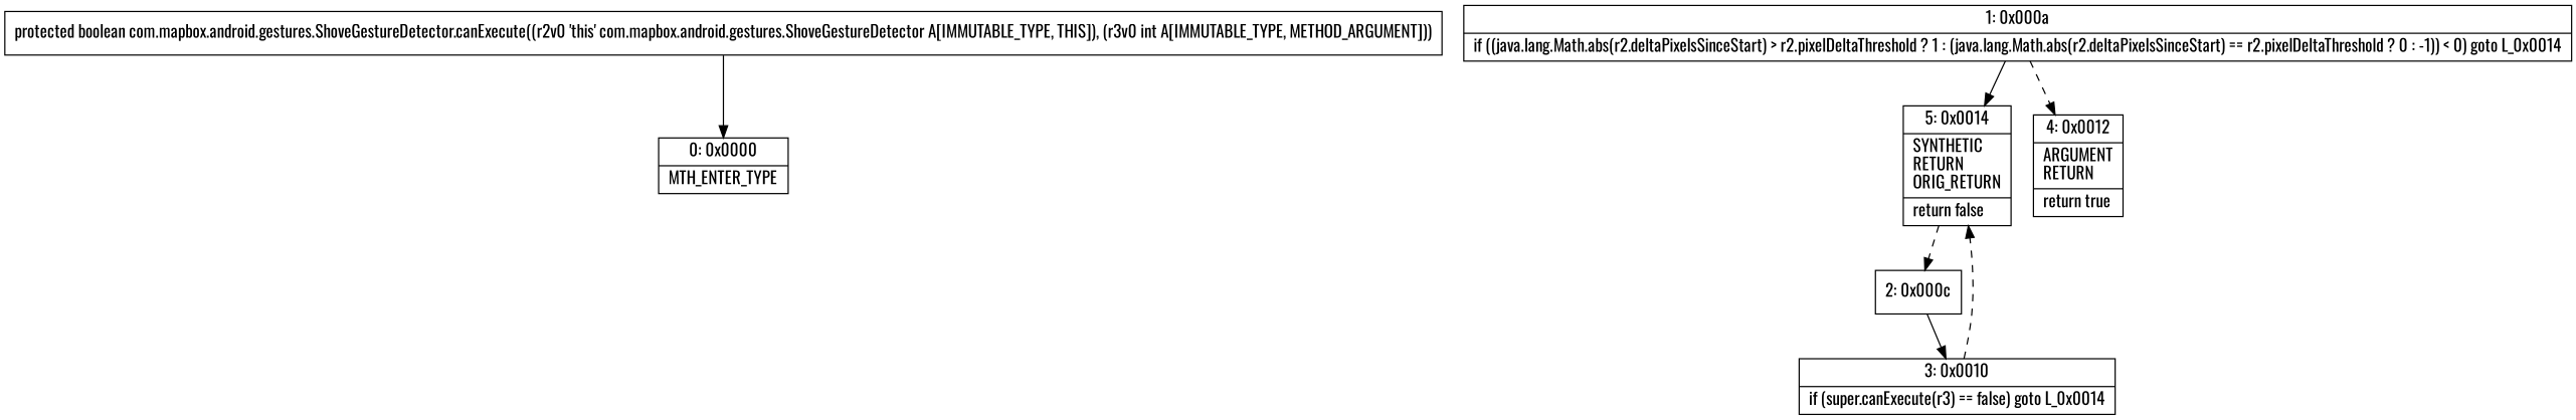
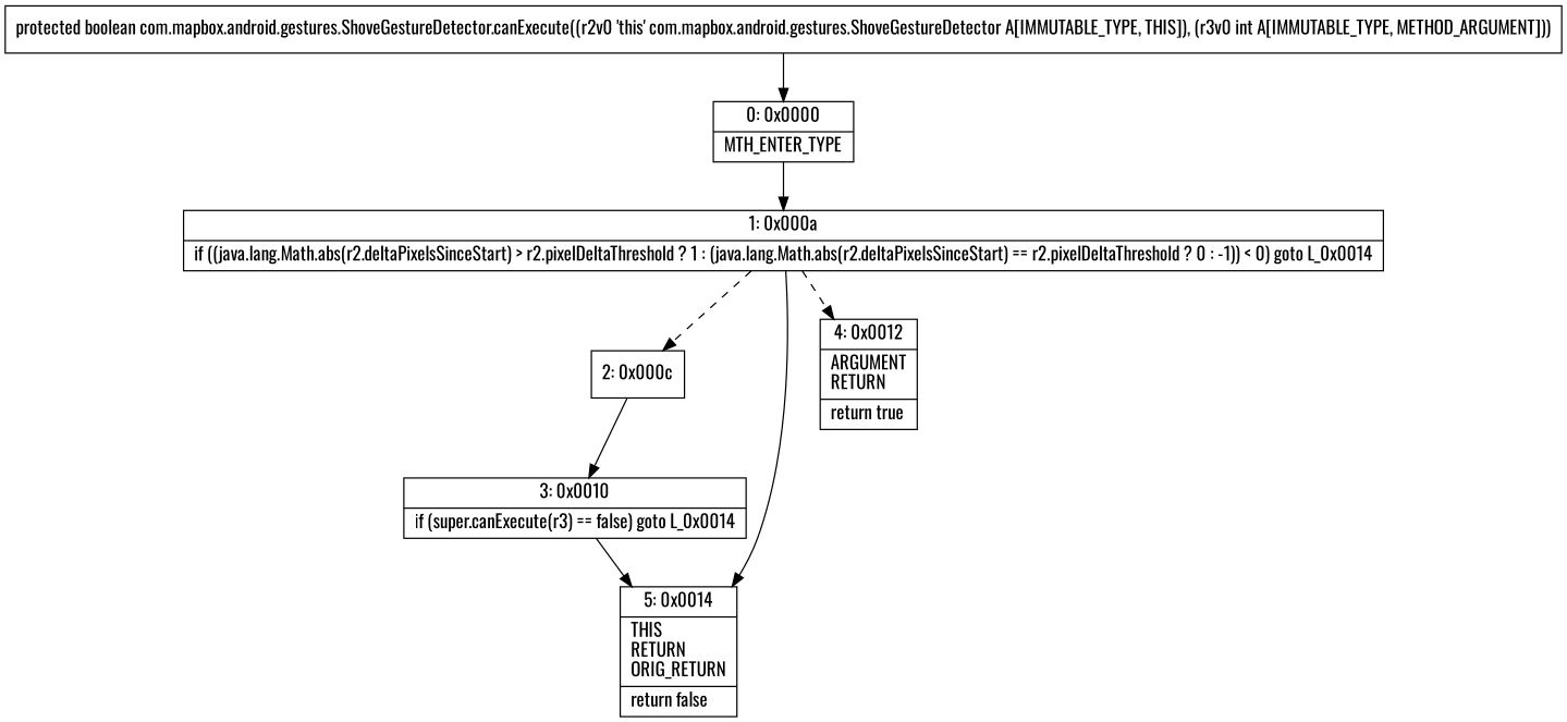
  digraph {
    fontname=Oswald
    node [fontname=Oswald shape=record]
    edge [fontname=Oswald]
    n1 [label="{0\:\ 0x0000|MTH_ENTER_TYPE\l}"]
    n2 [label="{1\:\ 0x000a|if ((java.lang.Math.abs(r2.deltaPixelsSinceStart) \> r2.pixelDeltaThreshold ? 1 : (java.lang.Math.abs(r2.deltaPixelsSinceStart) == r2.pixelDeltaThreshold ? 0 : \-1)) \< 0) goto L_0x0014\l}"]
    n3 [label="{2\:\ 0x000c}"]
-   n4 [label="{5\:\ 0x0014|SYNTHETIC\lRETURN\lORIG_RETURN\l|return false\l}"]
+   n4 [label="{5\:\ 0x0014|THIS\lRETURN\lORIG_RETURN\l|return false\l}"]
    n5 [label="{4\:\ 0x0012|ARGUMENT\lRETURN\l|return true\l}"]
    n6 [label="{3\:\ 0x0010|if (super.canExecute(r3) == false) goto L_0x0014\l}"]
    n7 [label="{protected boolean com.mapbox.android.gestures.ShoveGestureDetector.canExecute((r2v0 'this' com.mapbox.android.gestures.ShoveGestureDetector A[IMMUTABLE_TYPE, THIS]), (r3v0 int A[IMMUTABLE_TYPE, METHOD_ARGUMENT])) }"]
-   n4 -> n3 [style=dashed]
+   n1 -> n2
+   n2 -> n3 [style=dashed]
    n2 -> n4
    n2 -> n5 [style=dashed]
    n3 -> n6
-   n6 -> n4 [style=dashed]
+   n6 -> n4
    n7 -> n1
  }
